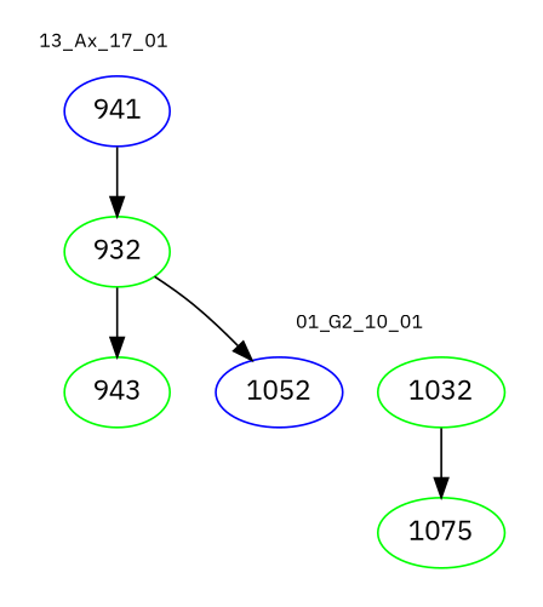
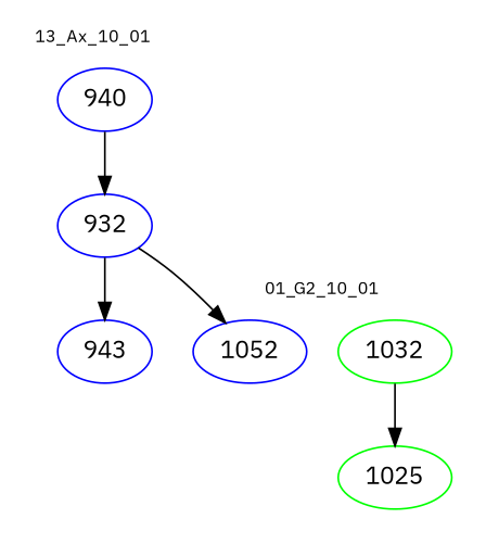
  digraph {
    fontname="IBM Plex Sans"
    node [color=blue fontname="IBM Plex Sans"]
    edge [color=black fontname="IBM Plex Sans"]
-   n1 [label=941]
-   n2 [color=green label=932]
-   n3 [color=green label=943]
+   n1 [label=940]
+   n2 [label=932]
+   n3 [label=943]
    n4 [color=green label=1032]
-   n5 [color=green label=1075]
+   n5 [color=green label=1025]
    n6 [label=1052]
    subgraph cluster_1 {
      color=white
      fontsize=10
-     label="13_Ax_17_01"
+     label="13_Ax_10_01"
      n1
      n2
      n3
    }
    subgraph cluster_2 {
      color=white
      fontsize=10
      label="01_G2_10_01"
      n4
      n5
      n6
    }
    n1 -> n2
    n2 -> n3
    n2 -> n6
    n4 -> n5
  }
